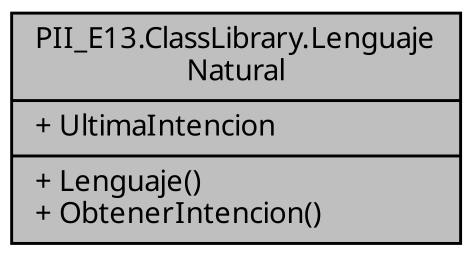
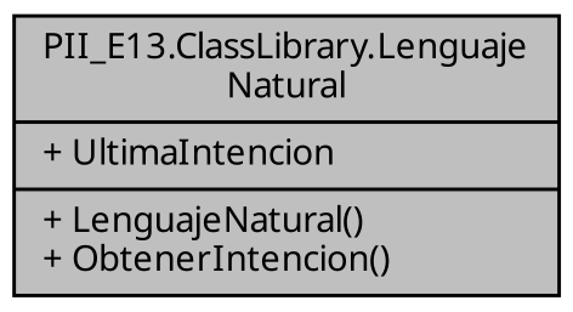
  digraph {
    fontname="Noto Sans"
-   n1 [color=black fillcolor=grey75 fontcolor=black fontname="Noto Sans" fontsize=10 height=0.2 label="{PII_E13.ClassLibrary.Lenguaje\lNatural\n|+ UltimaIntencion\l|+ Lenguaje()\l+ ObtenerIntencion()\l}" shape=record style=filled width=0.4]
+   n1 [color=black fillcolor=grey75 fontcolor=black fontname="Noto Sans" fontsize=10 height=0.2 label="{PII_E13.ClassLibrary.Lenguaje\lNatural\n|+ UltimaIntencion\l|+ LenguajeNatural()\l+ ObtenerIntencion()\l}" shape=record style=filled width=0.4]
  }
